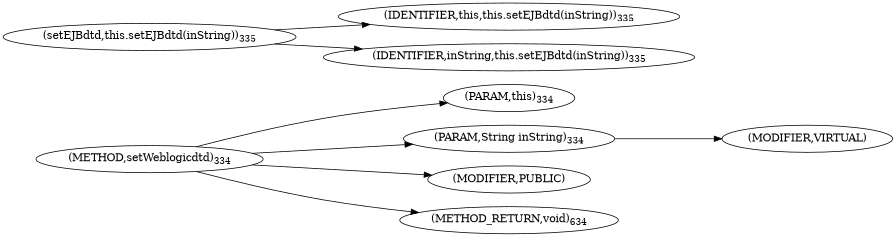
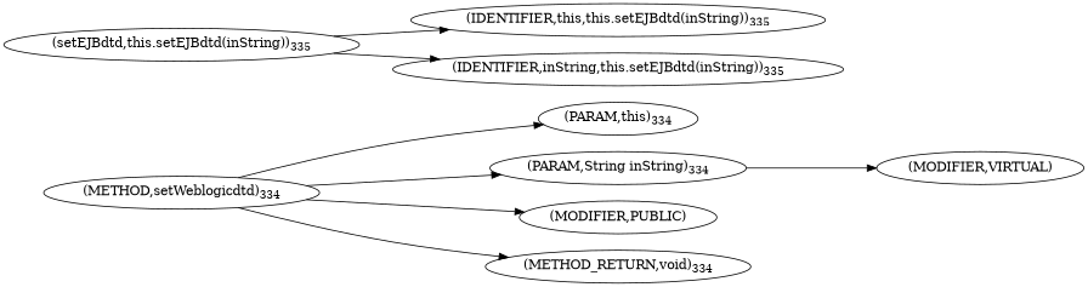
  digraph {
    rankdir=LR
    n1 [label=<(METHOD,setWeblogicdtd)<SUB>334</SUB>>]
    n2 [label=<(PARAM,this)<SUB>334</SUB>>]
    n3 [label=<(PARAM,String inString)<SUB>334</SUB>>]
    n4 [label=<(MODIFIER,PUBLIC)>]
-   n5 [label=<(METHOD_RETURN,void)<SUB>634</SUB>>]
+   n5 [label=<(METHOD_RETURN,void)<SUB>334</SUB>>]
    n6 [label=<(MODIFIER,VIRTUAL)>]
    n7 [label=<(setEJBdtd,this.setEJBdtd(inString))<SUB>335</SUB>>]
    n8 [label=<(IDENTIFIER,this,this.setEJBdtd(inString))<SUB>335</SUB>>]
    n9 [label=<(IDENTIFIER,inString,this.setEJBdtd(inString))<SUB>335</SUB>>]
    n1 -> n2
    n1 -> n3
    n1 -> n4
    n1 -> n5
    n3 -> n6
    n7 -> n8
    n7 -> n9
  }
